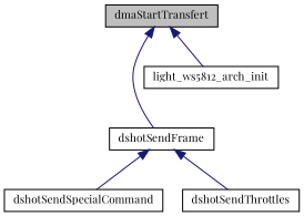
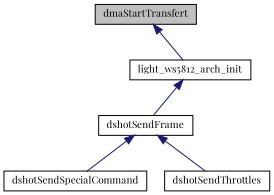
  digraph {
    fontname="Playfair Display"
    rankdir=TB
    node [color=black fillcolor=white fontname="Playfair Display" fontsize=10 shape=record style=filled]
    edge [color=midnightblue dir=back fontname="Playfair Display" fontsize=10 labelfontname=FreeSans labelfontsize=10 style=solid]
    n1 [fillcolor=grey75 fontcolor=black height=0.2 label=dmaStartTransfert width=0.4]
    n2 [height=0.2 label=dshotSendFrame width=0.4]
    n3 [height=0.2 label=light_ws5812_arch_init width=0.4]
    n4 [height=0.2 label=dshotSendSpecialCommand width=0.4]
    n5 [height=0.2 label=dshotSendThrottles width=0.4]
-   n1 -> n2
+   n3 -> n2
    n1 -> n3
    n2 -> n4
    n2 -> n5
  }
